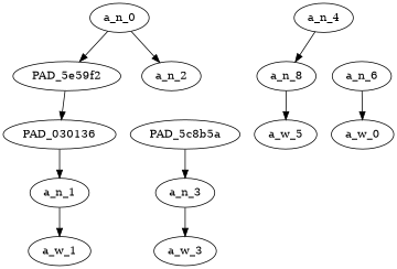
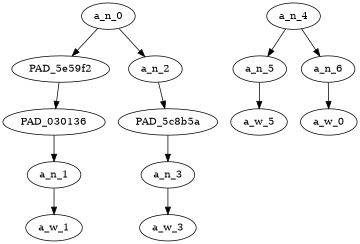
  strict digraph {
    node [div_dir=1 index=0 level=1 text_span="[0]" value=0.21988965]
    a_n_0 [level=4 text_span="[0, 1, 2, 3]" value=1.00000005]
    PAD_5e59f2 [level=3]
    a_n_2 [div_dir=-1 index=1 level=3 text_span="[1, 2, 3]" value=0.77960689]
    PAD_030136 [level=2]
    PAD_5c8b5a [index=1 level=2 text_span="[1]" value=0.20021399]
    a_n_1
    a_n_3 [index=1 text_span="[1]" value=0.20021399]
    a_n_4 [div_dir=-1 index=2 level=2 text_span="[2, 3]" value=0.57921651]
-   a_n_5 [index=2 text_span="[2]" value=0.28811664 label=a_n_8]
+   a_n_5 [index=2 text_span="[2]" value=0.28811664]
    a_n_6 [div_dir=-1 index=3 text_span="[3]" value=0.29081714]
    a_w_1 [div_dir=0 level=0 value=definition]
    a_w_3 [div_dir=0 index=1 level=0 text_span="[1]" value=of]
    a_w_5 [div_dir=0 index=2 level=0 text_span="[2]" value=white]
    n14 [div_dir=0 index=3 label=a_w_0 level=0 text_span="[3]" value=privilege]
    a_n_0 -> PAD_5e59f2
    a_n_0 -> a_n_2
    PAD_5e59f2 -> PAD_030136
+   a_n_2 -> PAD_5c8b5a
    PAD_030136 -> a_n_1
    PAD_5c8b5a -> a_n_3
    a_n_1 -> a_w_1
    a_n_3 -> a_w_3
    a_n_4 -> a_n_5
+   a_n_4 -> a_n_6
    a_n_5 -> a_w_5
    a_n_6 -> n14
  }
